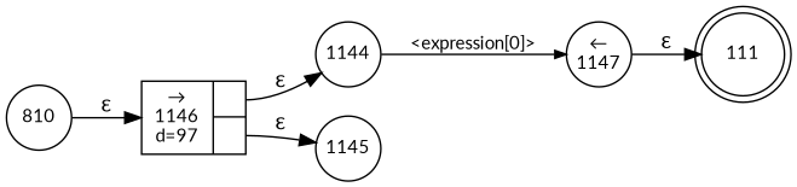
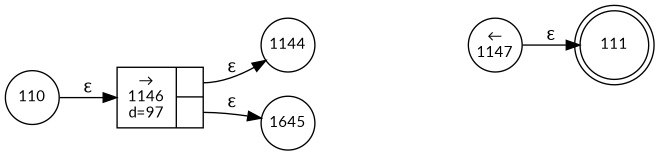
  digraph {
    fontname=Lato
    rankdir=LR
    node [fixedsize=true fontname=Lato fontsize=11 shape=circle peripheries=1]
    edge [fontname=Lato]
    n1 [label=111 shape=doublecircle width=.6 peripheries=""]
    n2 [label=1144 width=.55]
    n3 [label="&larr;\n1147" width=.55]
-   n4 [label=1145 width=.55]
+   n4 [label=1645 width=.55]
    n5 [fixedsize=false label="{&rarr;\n1146\nd=97|{<p0>|<p1>}}" shape=record]
-   n6 [label=810 width=.55]
-   n2 -> n3 [arrowhead=normal arrowsize=.7 fontsize=11 label="<expression[0]>"]
+   n6 [label=110 width=.55]
    n3 -> n1 [label="&epsilon;"]
    n5 -> n2 [label="&epsilon;" tailport=p0]
    n5 -> n4 [label="&epsilon;" tailport=p1]
    n6 -> n5 [label="&epsilon;"]
  }
